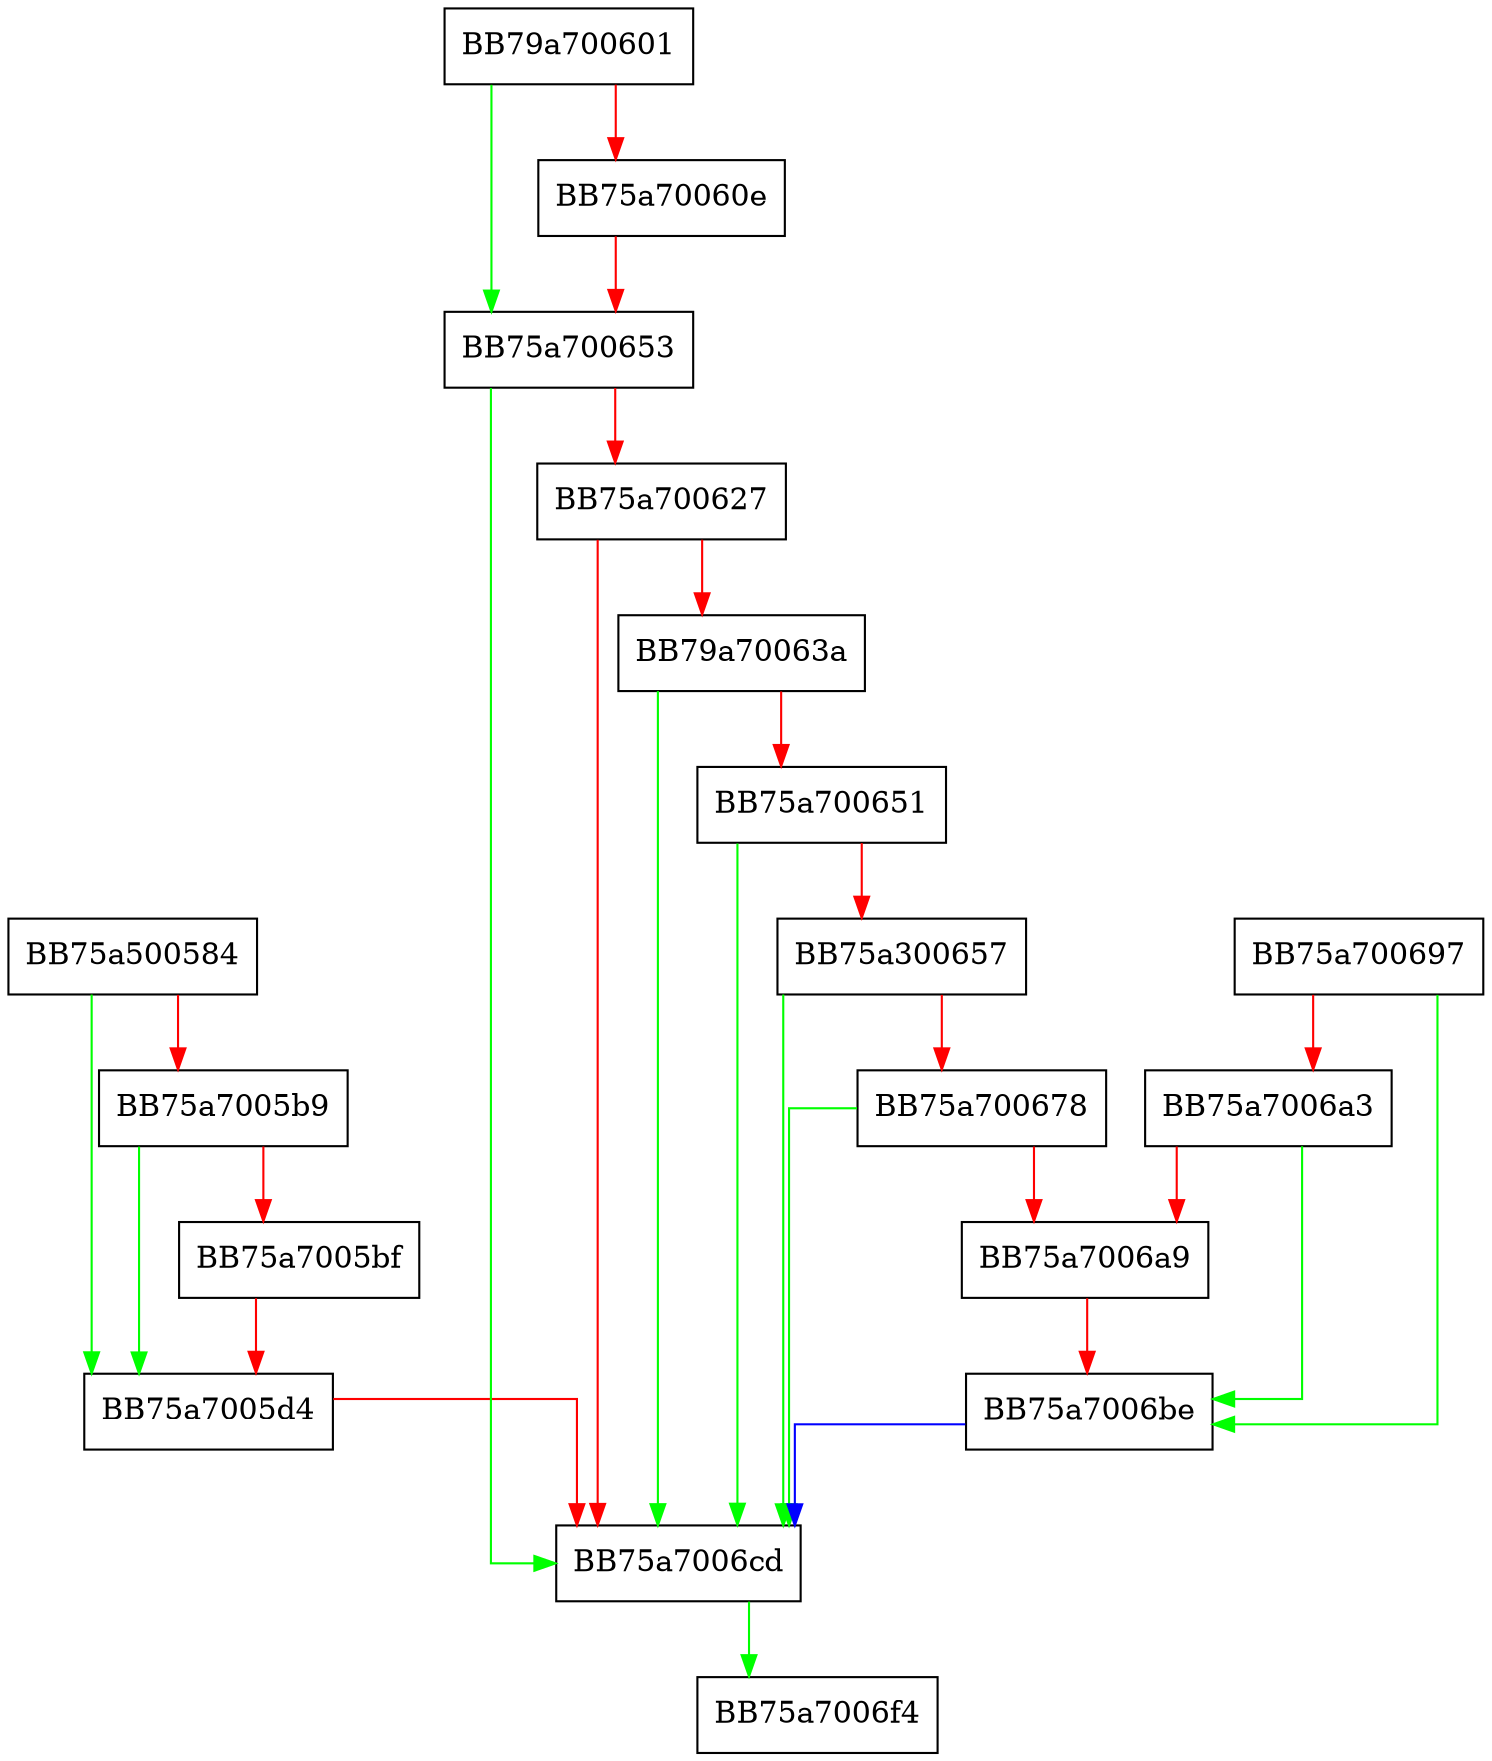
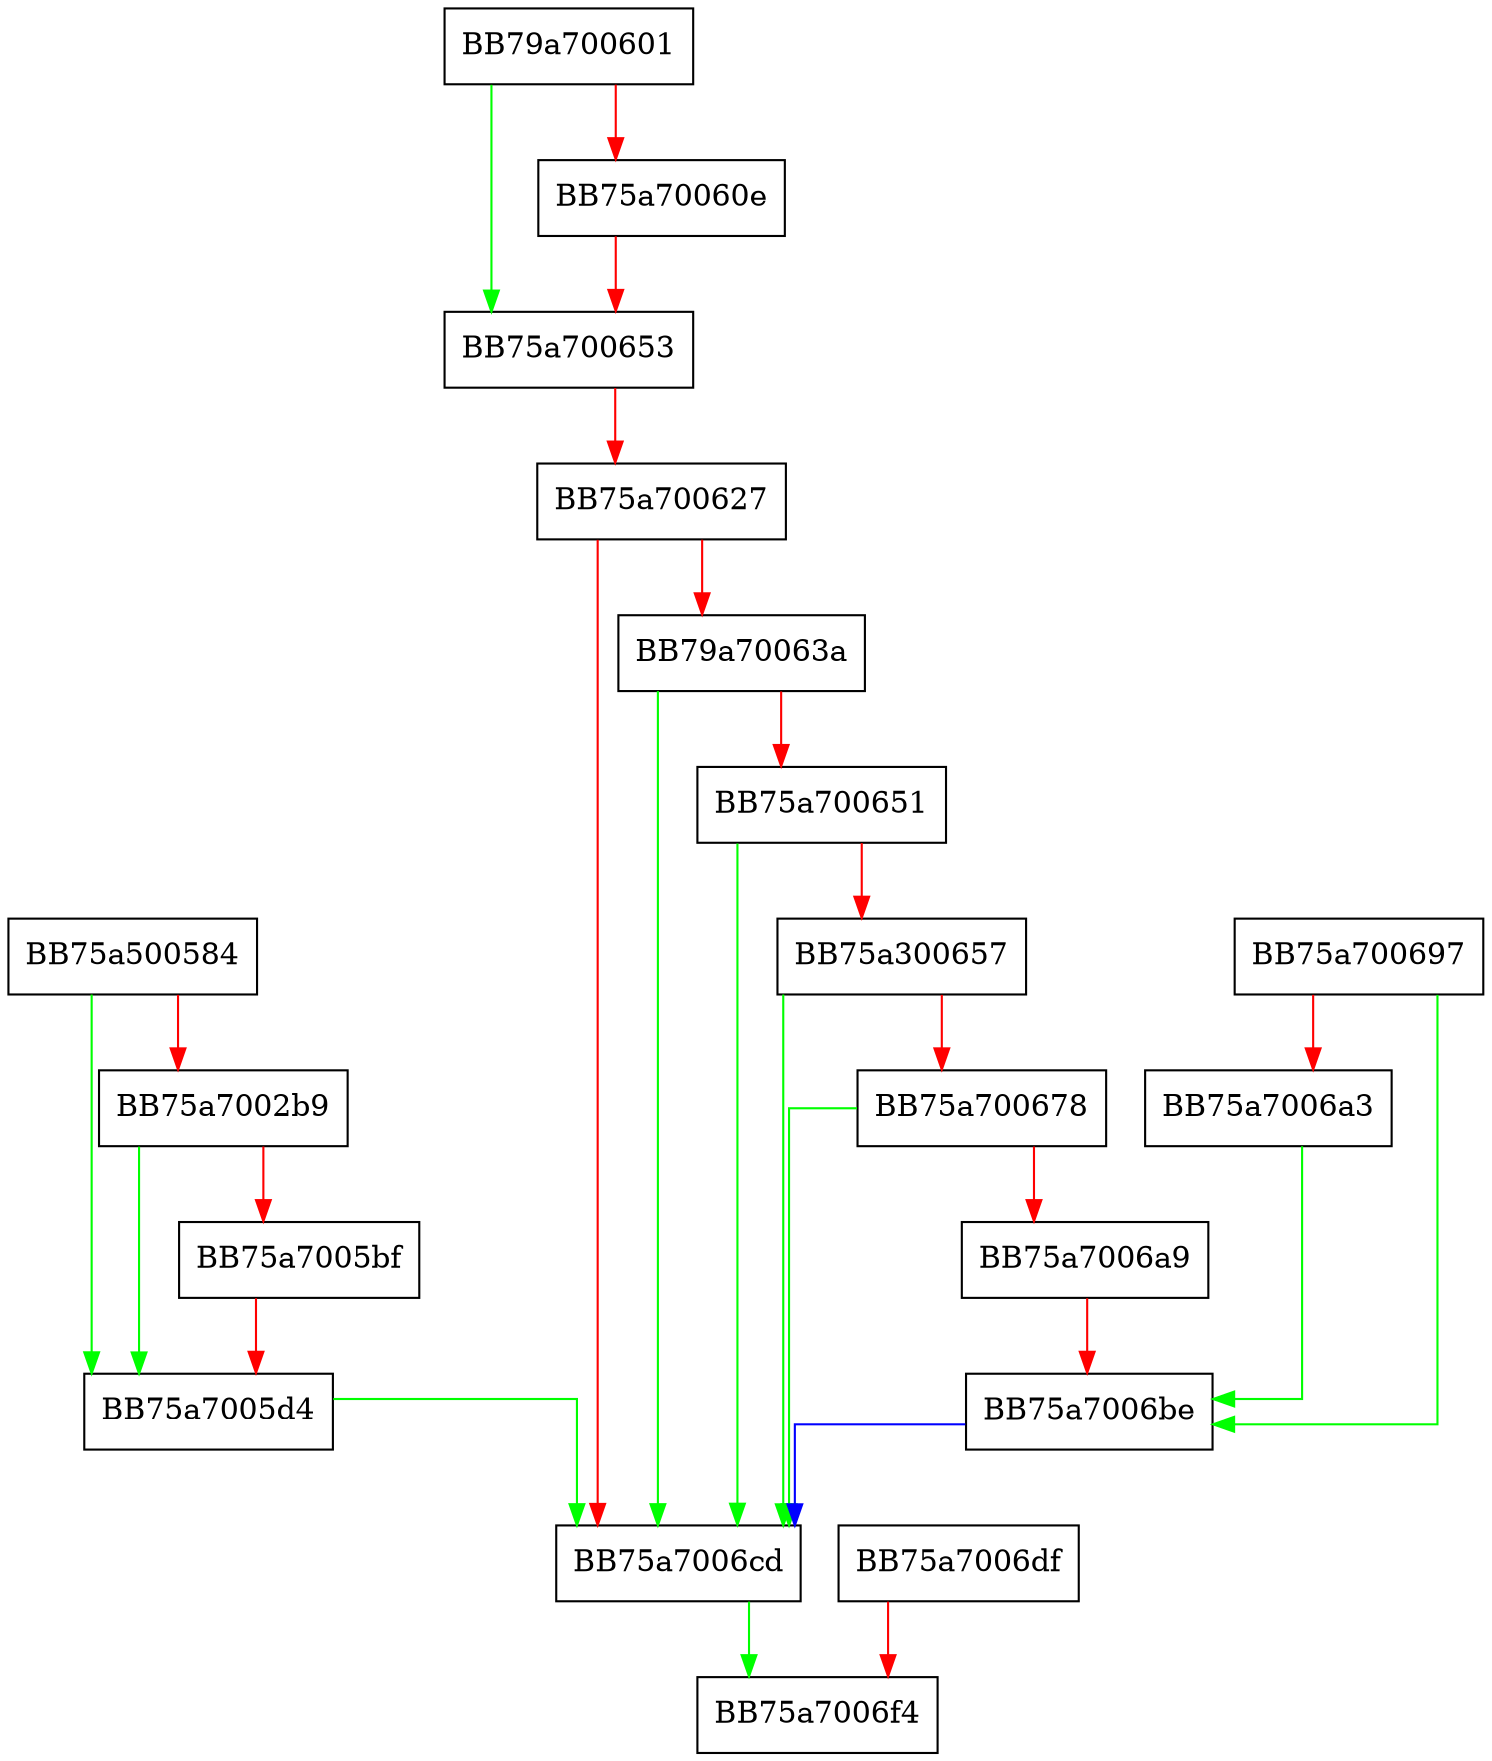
  digraph {
    splines=ortho
    node [shape=box]
    edge [color=red]
    n1 [label=BB75a500584]
    BB75a7005d4
-   BB75a7005b9
+   BB75a7005b9 [label=BB75a7002b9]
    BB75a7006cd
    BB75a7005bf
    BB75a7006f4
    n7 [label=BB79a700601]
    n8 [label=BB75a700653]
    BB75a70060e
    BB75a700627
    n11 [label=BB79a70063a]
    BB75a700651
    n13 [label=BB75a300657]
    BB75a700678
    BB75a7006a9
    BB75a700697
    BB75a7006be
    BB75a7006a3
+   BB75a7006df
    n1 -> BB75a7005d4 [color=green]
    n1 -> BB75a7005b9
-   BB75a7005d4 -> BB75a7006cd
+   BB75a7005d4 -> BB75a7006cd [color=green]
    BB75a7005b9 -> BB75a7005d4 [color=green]
    BB75a7005b9 -> BB75a7005bf
    BB75a7006cd -> BB75a7006f4 [color=green]
    BB75a7005bf -> BB75a7005d4
    n7 -> n8 [color=green]
    n7 -> BB75a70060e
-   n8 -> BB75a7006cd [color=green]
    n8 -> BB75a700627
    BB75a70060e -> n8
    BB75a700627 -> BB75a7006cd
    BB75a700627 -> n11
    n11 -> BB75a7006cd [color=green]
    n11 -> BB75a700651
    BB75a700651 -> BB75a7006cd [color=green]
    BB75a700651 -> n13
    n13 -> BB75a7006cd [color=green]
    n13 -> BB75a700678
    BB75a700678 -> BB75a7006cd [color=green]
    BB75a700678 -> BB75a7006a9
    BB75a7006a9 -> BB75a7006be
    BB75a700697 -> BB75a7006be [color=green]
    BB75a700697 -> BB75a7006a3
    BB75a7006be -> BB75a7006cd [color=blue]
-   BB75a7006a3 -> BB75a7006a9
    BB75a7006a3 -> BB75a7006be [color=green]
+   BB75a7006df -> BB75a7006f4
  }
